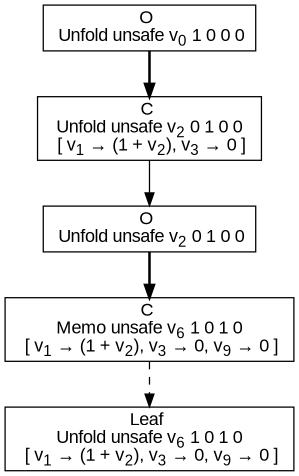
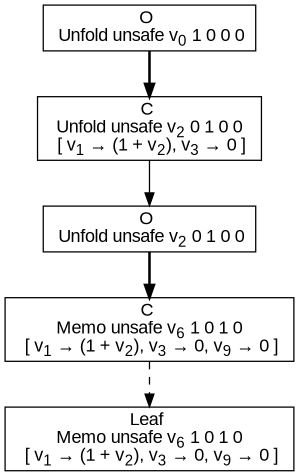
  digraph {
    rankdir=TB
    fontname="Liberation Sans"
    node [fillcolor=white shape=box style=filled fontname="Liberation Sans"]
    edge [style=bold fontname="Liberation Sans"]
    n1 [label=<O <BR/> Unfold unsafe v<SUB>0</SUB> 1 0 0 0>]
    n2 [label=<C <BR/> Unfold unsafe v<SUB>2</SUB> 0 1 0 0 <BR/>  [ v<SUB>1</SUB> &rarr; (1 + v<SUB>2</SUB>), v<SUB>3</SUB> &rarr; 0 ] >]
    n3 [label=<O <BR/> Unfold unsafe v<SUB>2</SUB> 0 1 0 0>]
    n4 [label=<C <BR/> Memo unsafe v<SUB>6</SUB> 1 0 1 0 <BR/>  [ v<SUB>1</SUB> &rarr; (1 + v<SUB>2</SUB>), v<SUB>3</SUB> &rarr; 0, v<SUB>9</SUB> &rarr; 0 ] >]
-   n5 [label=<Leaf <BR/> Unfold unsafe v<SUB>6</SUB> 1 0 1 0 <BR/>  [ v<SUB>1</SUB> &rarr; (1 + v<SUB>2</SUB>), v<SUB>3</SUB> &rarr; 0, v<SUB>9</SUB> &rarr; 0 ] >]
+   n5 [label=<Leaf <BR/> Memo unsafe v<SUB>6</SUB> 1 0 1 0 <BR/>  [ v<SUB>1</SUB> &rarr; (1 + v<SUB>2</SUB>), v<SUB>3</SUB> &rarr; 0, v<SUB>9</SUB> &rarr; 0 ] >]
    n1 -> n2
    n2 -> n3 [style=solid]
    n3 -> n4
    n4 -> n5 [style=dashed]
  }
